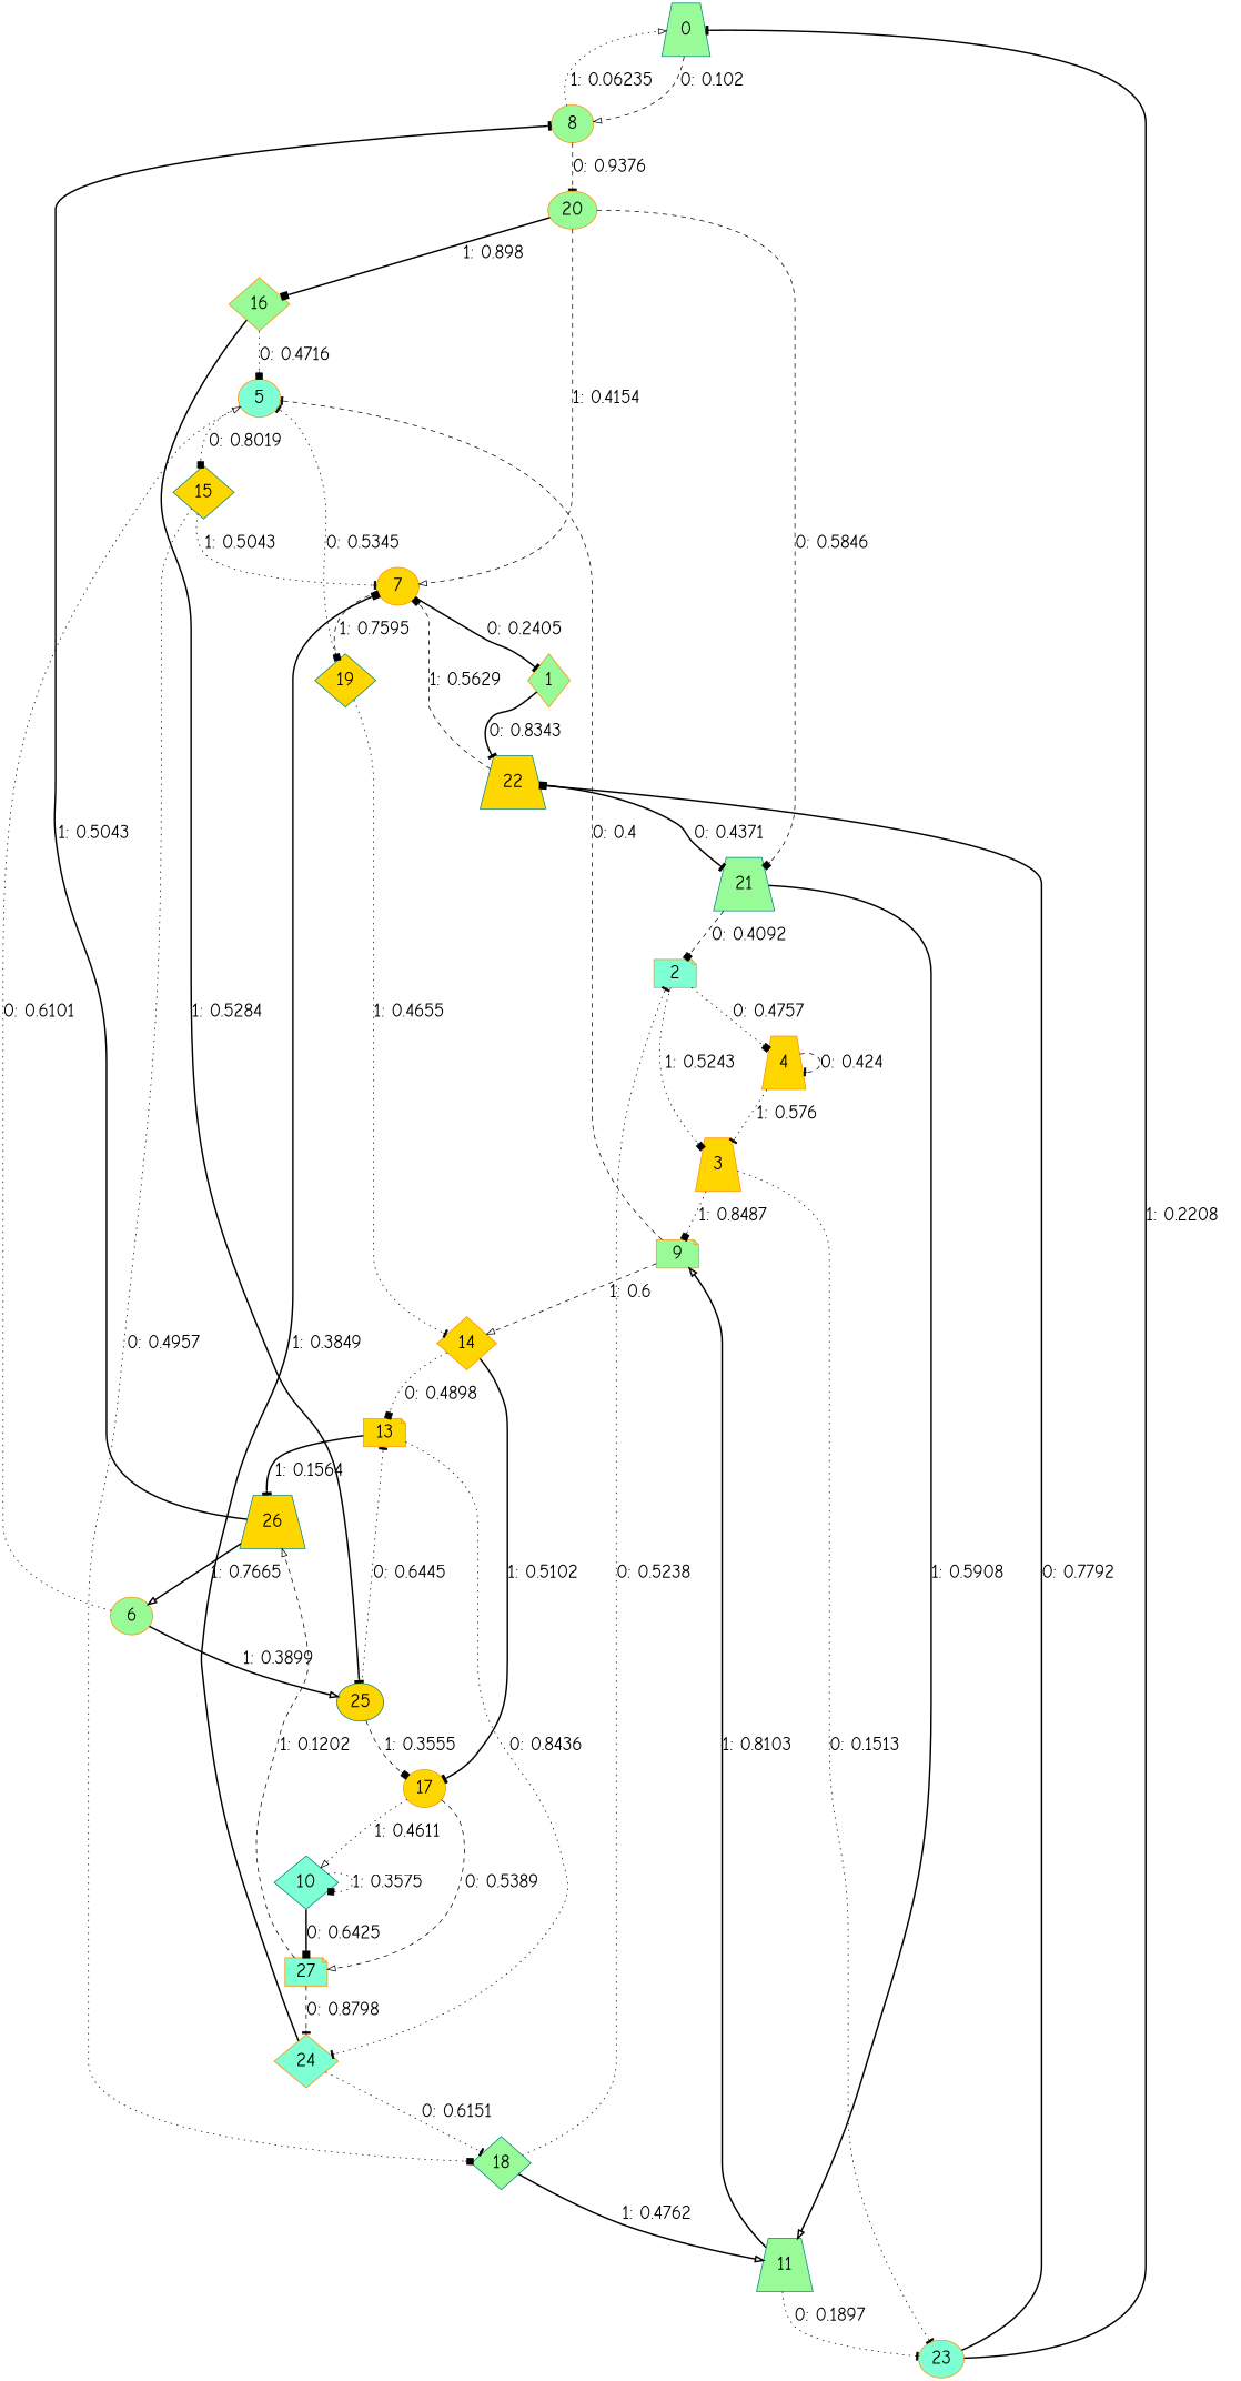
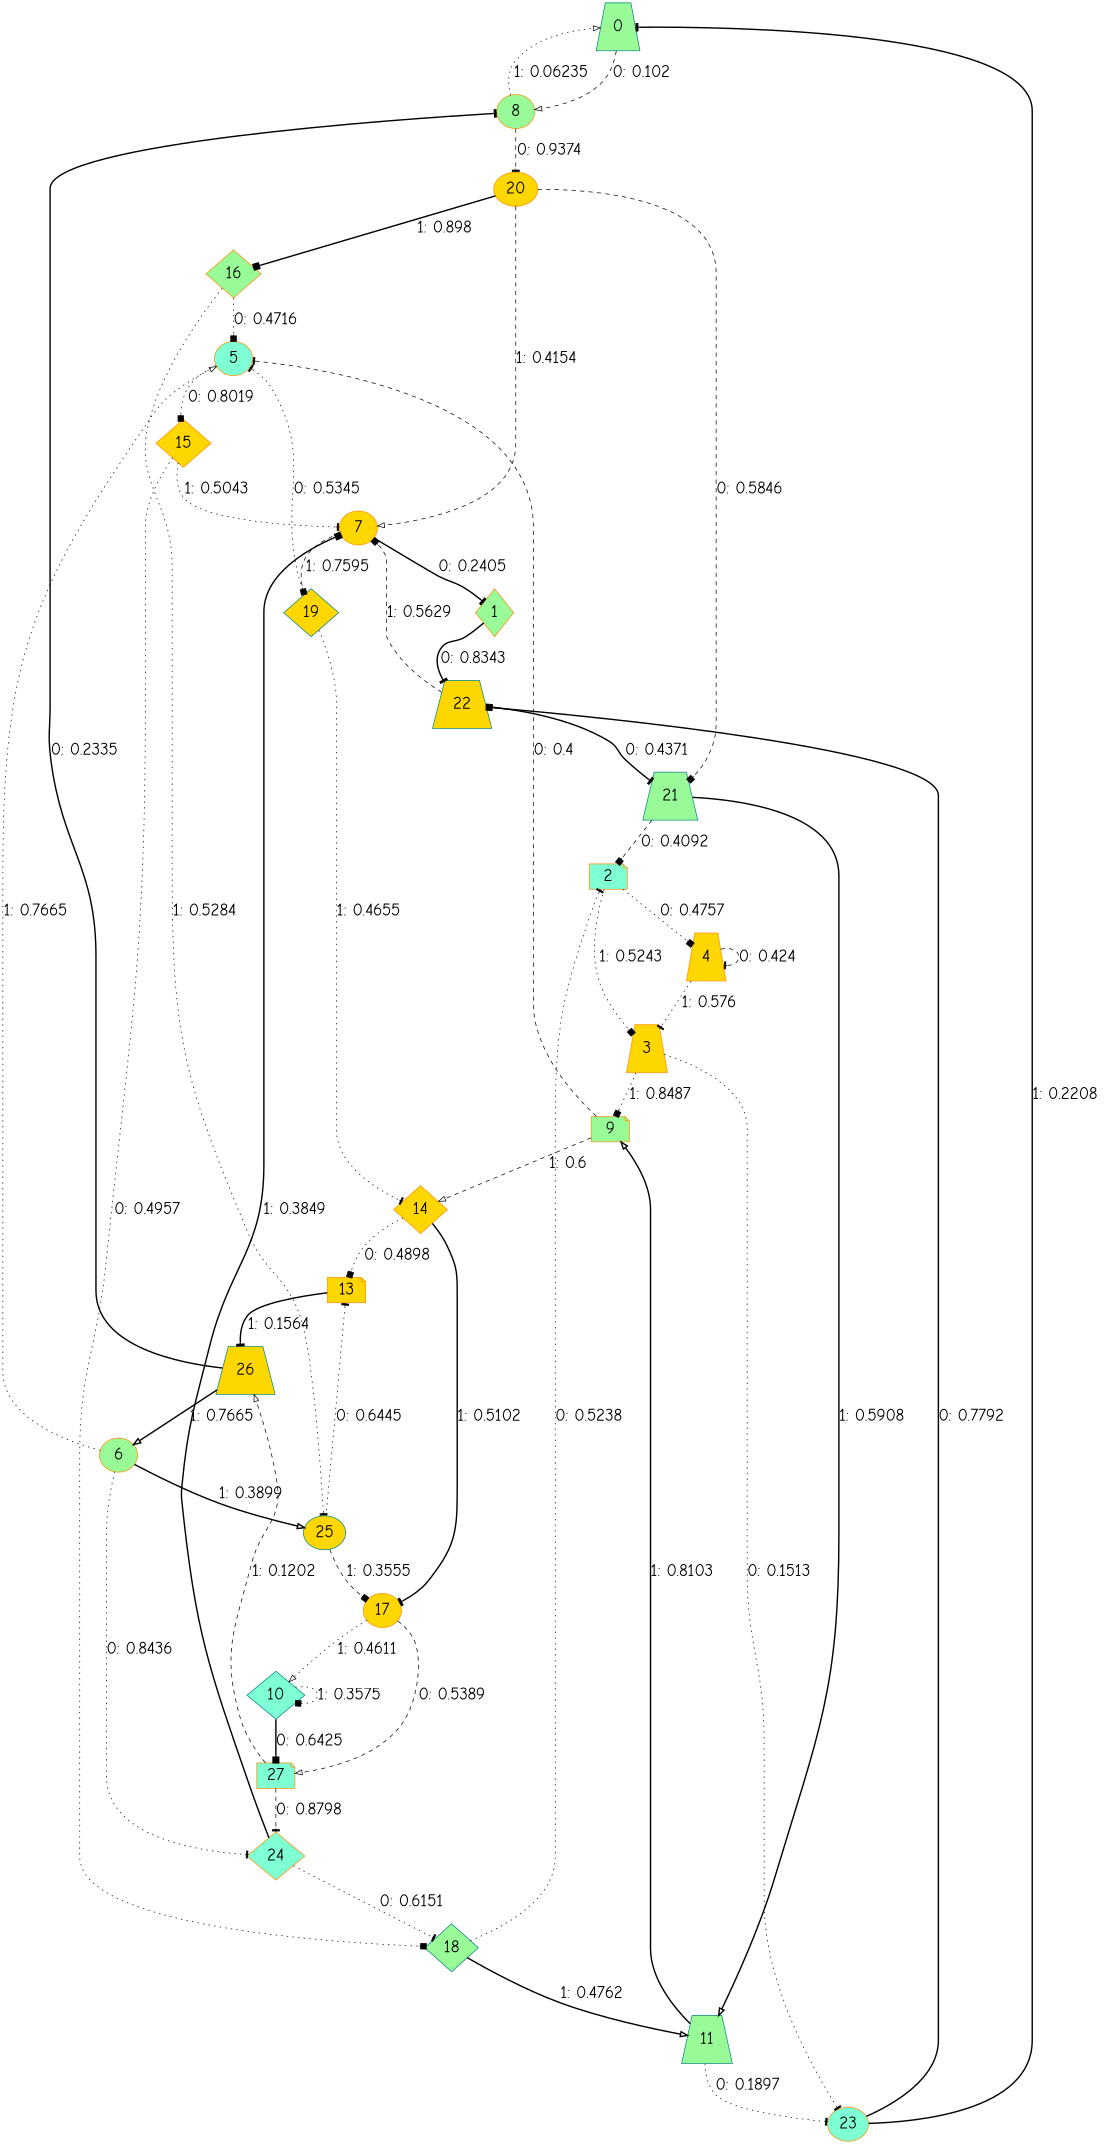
  digraph {
    fontname="Comic Neue"
    node [color=darkorange fillcolor=gold fontname="Comic Neue" fontsize=24 shape=ellipse style=filled]
    edge [arrowhead=tee fontname="Comic Neue" fontsize=24 style=dotted]
    0 [color=teal fillcolor=palegreen shape=trapezium]
    8 [fillcolor=palegreen]
-   20 [fillcolor=palegreen]
+   20
    16 [fillcolor=palegreen shape=diamond]
    5 [fillcolor=aquamarine]
    25 [color=teal]
    7
    21 [color=teal fillcolor=palegreen shape=trapezium]
-   15 [color=teal shape=diamond]
+   15 [shape=diamond]
    13 [shape=note]
    17
    1 [fillcolor=palegreen shape=diamond]
    22 [color=teal shape=trapezium]
    19 [color=teal shape=diamond]
    2 [fillcolor=aquamarine shape=note]
    11 [color=teal fillcolor=palegreen shape=trapezium]
    4 [shape=trapezium]
    3 [shape=trapezium]
    23 [fillcolor=aquamarine]
    9 [fillcolor=palegreen shape=note]
    14 [shape=diamond]
    18 [color=teal fillcolor=palegreen shape=diamond]
    6 [fillcolor=palegreen]
    24 [fillcolor=aquamarine shape=diamond]
    26 [color=teal shape=trapezium]
    10 [color=teal fillcolor=aquamarine shape=diamond]
    27 [fillcolor=aquamarine shape=note]
    0 -> 8 [arrowhead=onormal label="0: 0.102    " style=dashed]
    8 -> 0 [arrowhead=onormal label="1: 0.06235  "]
-   8 -> 20 [label="0: 0.9376   " style=dashed]
+   8 -> 20 [label="0: 0.9374   " style=dashed]
    20 -> 16 [arrowhead=box label="1: 0.898    " style=bold]
    20 -> 7 [arrowhead=onormal label="1: 0.4154   " style=dashed]
    20 -> 21 [arrowhead=box label="0: 0.5846   " style=dashed]
    16 -> 5 [arrowhead=box label="0: 0.4716   "]
-   16 -> 25 [label="1: 0.5284   " style=bold]
+   16 -> 25 [label="1: 0.5284   "]
    5 -> 15 [arrowhead=box label="0: 0.8019   "]
    25 -> 13 [label="0: 0.6445   "]
    25 -> 17 [arrowhead=box label="1: 0.3555   " style=dashed]
    7 -> 1 [label="0: 0.2405   " style=bold]
    7 -> 19 [arrowhead=box label="1: 0.7595   " style=dashed]
    21 -> 2 [arrowhead=box label="0: 0.4092   " style=dashed]
    21 -> 11 [arrowhead=onormal label="1: 0.5908   " style=bold]
    15 -> 7 [label="1: 0.5043   "]
    15 -> 18 [arrowhead=box label="0: 0.4957   "]
-   13 -> 24 [label="0: 0.8436   "]
+   6 -> 24 [label="0: 0.8436   "]
    13 -> 26 [label="1: 0.1564   " style=bold]
    17 -> 10 [arrowhead=onormal label="1: 0.4611   "]
    17 -> 27 [arrowhead=onormal label="0: 0.5389   " style=dashed]
    1 -> 22 [label="0: 0.8343   " style=bold]
    22 -> 7 [arrowhead=box label="1: 0.5629   " style=dashed]
    22 -> 21 [label="0: 0.4371   " style=bold]
    19 -> 5 [label="0: 0.5345   "]
    19 -> 14 [label="1: 0.4655   "]
    2 -> 4 [arrowhead=box label="0: 0.4757   "]
    2 -> 3 [arrowhead=box label="1: 0.5243   "]
    11 -> 23 [label="0: 0.1897   "]
    11 -> 9 [arrowhead=onormal label="1: 0.8103   " style=bold]
    4 -> 4 [label="0: 0.424    " style=dashed]
    4 -> 3 [label="1: 0.576    "]
    3 -> 23 [label="0: 0.1513   "]
    3 -> 9 [arrowhead=box label="1: 0.8487   "]
    23 -> 0 [label="1: 0.2208   " style=bold]
    23 -> 22 [arrowhead=box label="0: 0.7792   " style=bold]
    9 -> 5 [label="0: 0.4      " style=dashed]
    9 -> 14 [arrowhead=onormal label="1: 0.6      " style=dashed]
    14 -> 13 [arrowhead=box label="0: 0.4898   "]
    14 -> 17 [label="1: 0.5102   " style=bold]
    18 -> 2 [label="0: 0.5238   "]
    18 -> 11 [arrowhead=onormal label="1: 0.4762   " style=bold]
-   6 -> 5 [arrowhead=onormal label="0: 0.6101   "]
+   6 -> 5 [arrowhead=onormal label="1: 0.7665   "]
    6 -> 25 [arrowhead=onormal label="1: 0.3899   " style=bold]
    24 -> 7 [arrowhead=box label="1: 0.3849   " style=bold]
    24 -> 18 [label="0: 0.6151   "]
-   26 -> 8 [label="1: 0.5043   " style=bold]
+   26 -> 8 [label="0: 0.2335   " style=bold]
    26 -> 6 [arrowhead=onormal label="1: 0.7665   " style=bold]
    10 -> 10 [arrowhead=box label="1: 0.3575   "]
    10 -> 27 [arrowhead=box label="0: 0.6425   " style=bold]
    27 -> 24 [label="0: 0.8798   " style=dashed]
    27 -> 26 [arrowhead=onormal label="1: 0.1202   " style=dashed]
  }
